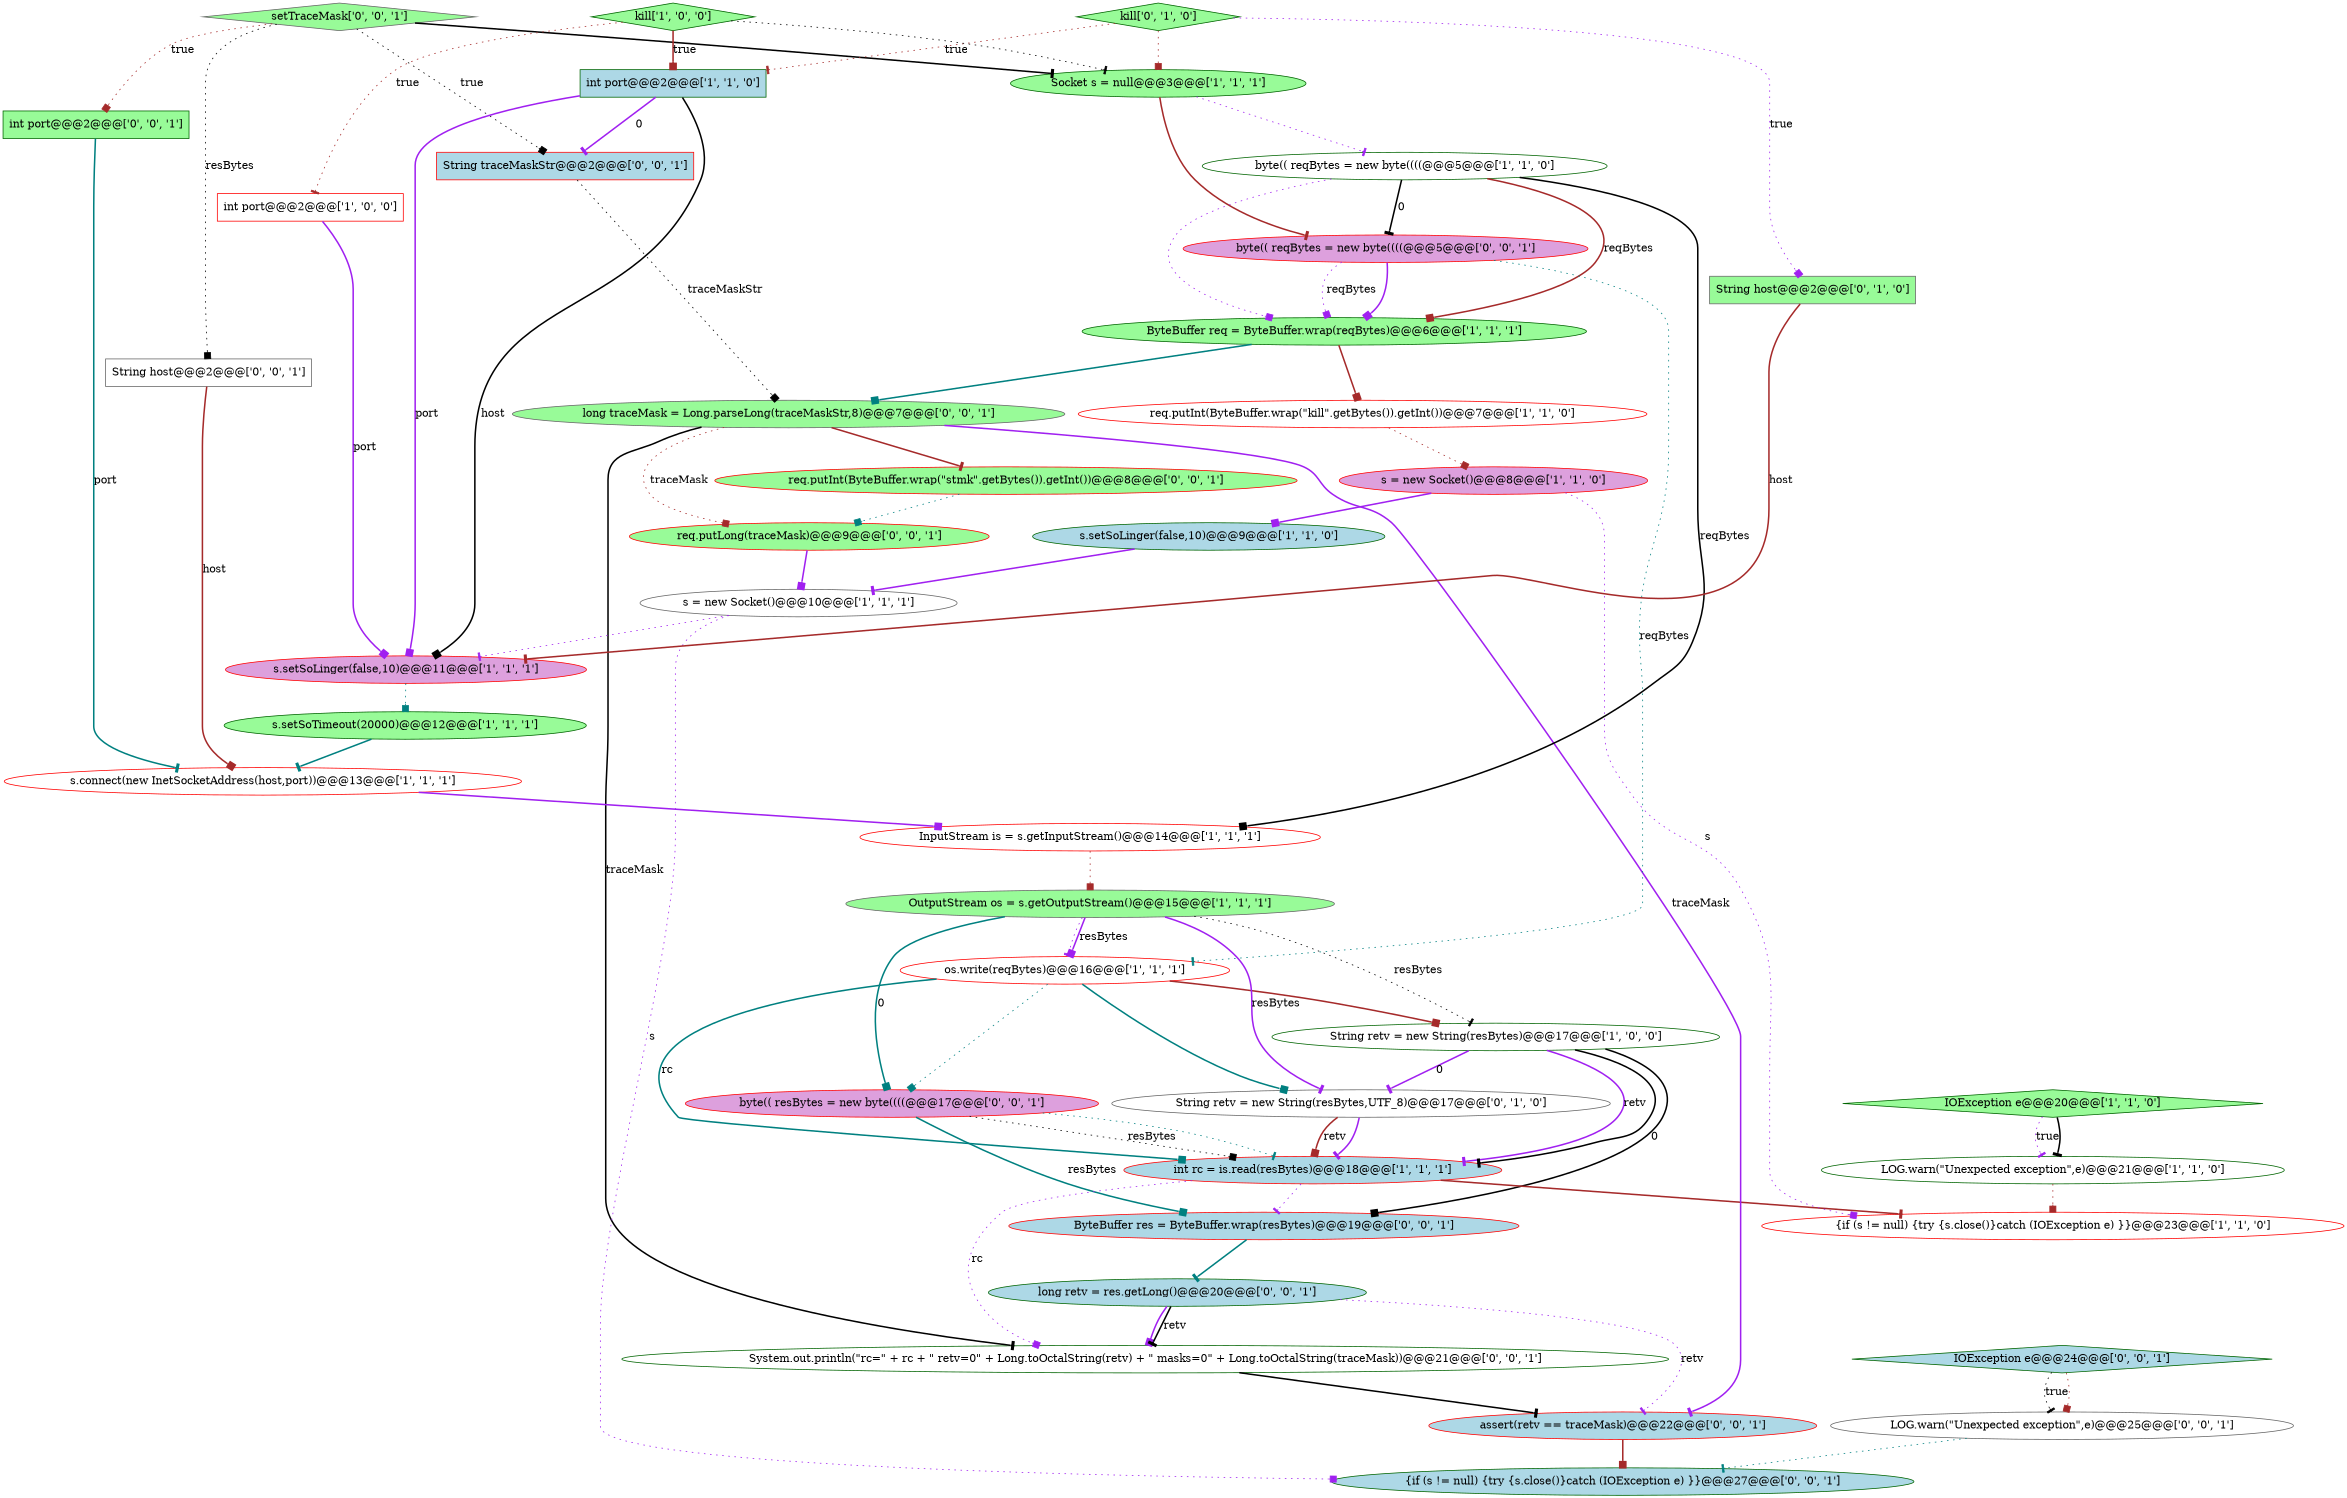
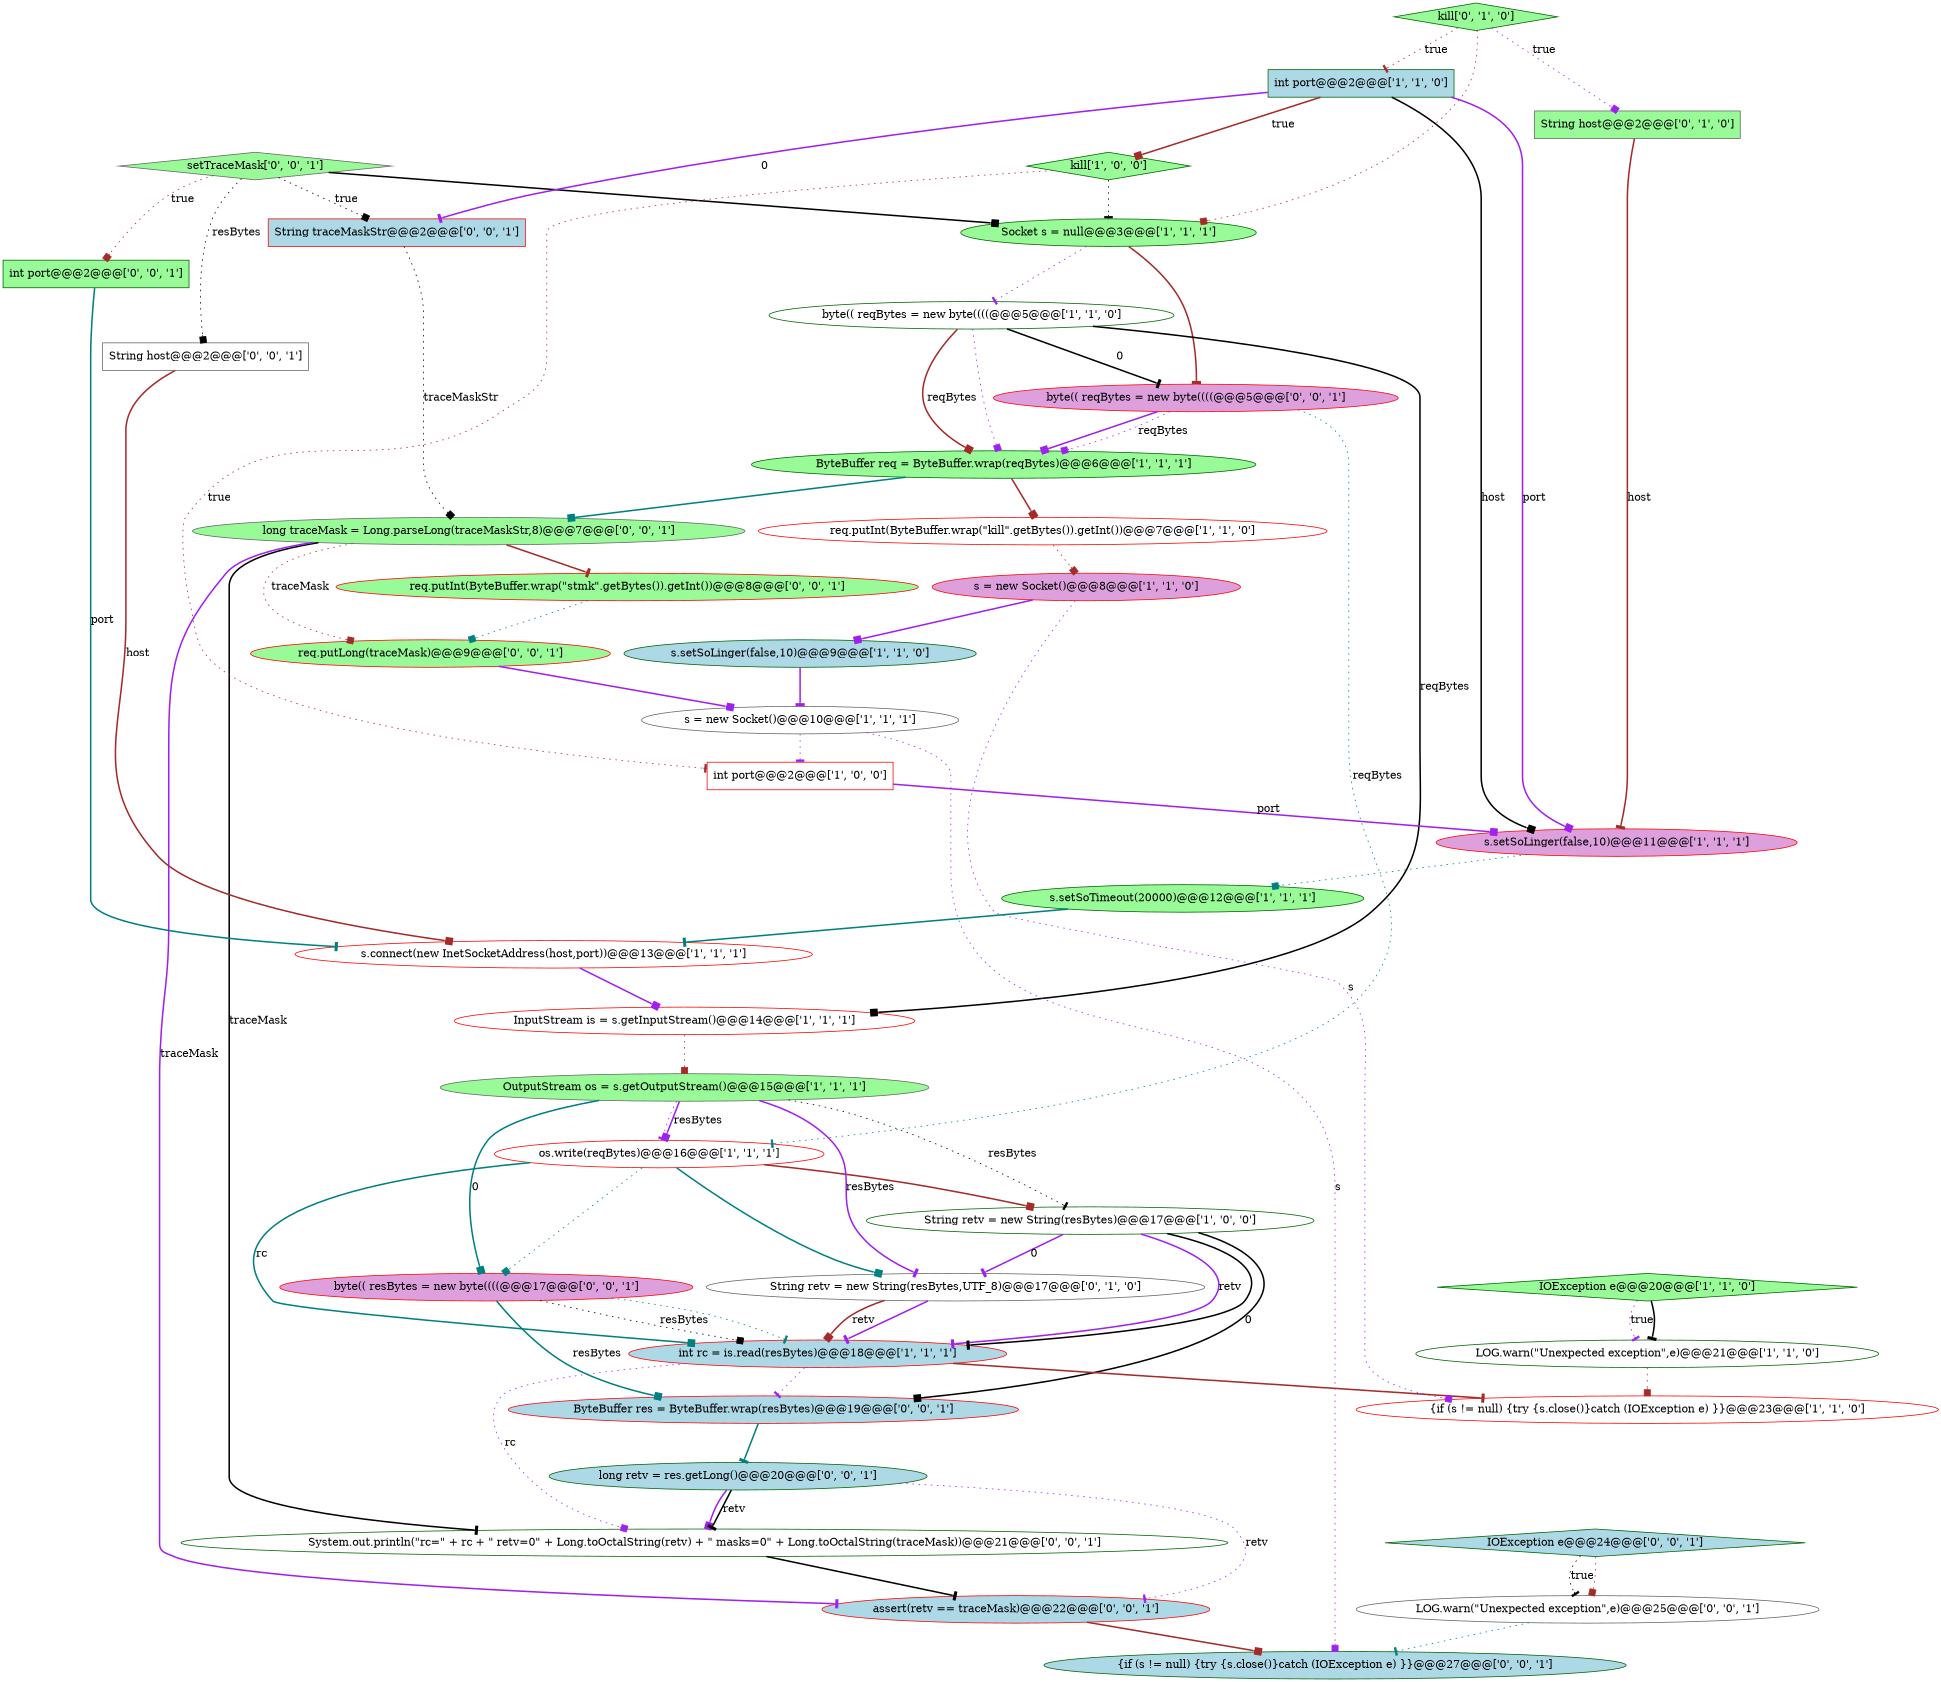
  digraph {
    node [color=red fillcolor=white shape=ellipse style=filled]
    edge [arrowhead=box color=purple style=bold]
    n1 [label="os.write(reqBytes)@@@16@@@['1', '1', '1']"]
    n2 [color=gray40 label="String retv = new String(resBytes,UTF_8)@@@17@@@['0', '1', '0']"]
    n3 [fillcolor=plum label="byte(( resBytes = new byte((((@@@17@@@['0', '0', '1']"]
    n4 [color=darkgreen label="String retv = new String(resBytes)@@@17@@@['1', '0', '0']"]
    n5 [fillcolor=lightblue label="int rc = is.read(resBytes)@@@18@@@['1', '1', '1']"]
    n6 [fillcolor=lightblue label="ByteBuffer res = ByteBuffer.wrap(resBytes)@@@19@@@['0', '0', '1']"]
    n7 [label="{if (s != null) {try {s.close()}catch (IOException e) }}@@@23@@@['1', '1', '0']"]
    n8 [color=darkgreen label="System.out.println(\"rc=\" + rc + \" retv=0\" + Long.toOctalString(retv) + \" masks=0\" + Long.toOctalString(traceMask))@@@21@@@['0', '0', '1']"]
    n9 [color=darkgreen fillcolor=palegreen label="ByteBuffer req = ByteBuffer.wrap(reqBytes)@@@6@@@['1', '1', '1']"]
    n10 [color=gray40 fillcolor=palegreen label="long traceMask = Long.parseLong(traceMaskStr,8)@@@7@@@['0', '0', '1']"]
    n11 [label="req.putInt(ByteBuffer.wrap(\"kill\".getBytes()).getInt())@@@7@@@['1', '1', '0']"]
    n12 [fillcolor=lightblue label="assert(retv == traceMask)@@@22@@@['0', '0', '1']"]
    n13 [fillcolor=palegreen label="req.putInt(ByteBuffer.wrap(\"stmk\".getBytes()).getInt())@@@8@@@['0', '0', '1']"]
    n14 [fillcolor=palegreen label="req.putLong(traceMask)@@@9@@@['0', '0', '1']"]
    n15 [fillcolor=plum label="s = new Socket()@@@8@@@['1', '1', '0']"]
    n16 [color=darkgreen fillcolor=lightblue label="long retv = res.getLong()@@@20@@@['0', '0', '1']"]
    n17 [color=darkgreen fillcolor=lightblue label="{if (s != null) {try {s.close()}catch (IOException e) }}@@@27@@@['0', '0', '1']"]
    n18 [color=gray40 fillcolor=palegreen label="OutputStream os = s.getOutputStream()@@@15@@@['1', '1', '1']"]
    n19 [color=gray40 fillcolor=palegreen label="setTraceMask['0', '0', '1']" shape=diamond]
    n20 [color=darkgreen fillcolor=palegreen label="int port@@@2@@@['0', '0', '1']" shape=box]
    n21 [color=darkgreen fillcolor=palegreen label="Socket s = null@@@3@@@['1', '1', '1']"]
    n22 [fillcolor=lightblue label="String traceMaskStr@@@2@@@['0', '0', '1']" shape=box]
    n23 [color=gray40 label="String host@@@2@@@['0', '0', '1']" shape=box]
    n24 [label="s.connect(new InetSocketAddress(host,port))@@@13@@@['1', '1', '1']"]
    n25 [color=darkgreen label="byte(( reqBytes = new byte((((@@@5@@@['1', '1', '0']"]
    n26 [fillcolor=plum label="byte(( reqBytes = new byte((((@@@5@@@['0', '0', '1']"]
    n27 [label="InputStream is = s.getInputStream()@@@14@@@['1', '1', '1']"]
    n28 [color=gray40 label="s = new Socket()@@@10@@@['1', '1', '1']"]
    n29 [fillcolor=plum label="s.setSoLinger(false,10)@@@11@@@['1', '1', '1']"]
    n30 [color=darkgreen fillcolor=palegreen label="s.setSoTimeout(20000)@@@12@@@['1', '1', '1']"]
    n31 [color=darkgreen fillcolor=lightblue label="int port@@@2@@@['1', '1', '0']" shape=box]
    n32 [color=darkgreen fillcolor=palegreen label="IOException e@@@20@@@['1', '1', '0']" shape=diamond]
    n33 [color=darkgreen label="LOG.warn(\"Unexpected exception\",e)@@@21@@@['1', '1', '0']"]
    n34 [color=gray40 label="LOG.warn(\"Unexpected exception\",e)@@@25@@@['0', '0', '1']"]
    n35 [color=darkgreen fillcolor=palegreen label="kill['0', '1', '0']" shape=diamond]
    n36 [color=gray40 fillcolor=palegreen label="String host@@@2@@@['0', '1', '0']" shape=box]
    n37 [color=darkgreen fillcolor=lightblue label="s.setSoLinger(false,10)@@@9@@@['1', '1', '0']"]
    n38 [label="int port@@@2@@@['1', '0', '0']" shape=box]
    n39 [color=darkgreen fillcolor=palegreen label="kill['1', '0', '0']" shape=diamond]
    n40 [color=darkgreen fillcolor=lightblue label="IOException e@@@24@@@['0', '0', '1']" shape=diamond]
    n1 -> n2 [color=teal]
    n1 -> n3 [color=teal style=dotted]
    n1 -> n4 [color=brown]
    n1 -> n5 [color=teal label=rc]
    n2 -> n5 [arrowhead=tee]
    n2 -> n5 [color=brown label=retv]
    n3 -> n5 [color=black label=resBytes style=dotted]
    n3 -> n5 [arrowhead=tee color=teal style=dotted]
    n3 -> n6 [color=teal label=resBytes]
    n4 -> n2 [arrowhead=tee label=0]
    n4 -> n5 [arrowhead=tee label=retv]
    n4 -> n5 [arrowhead=tee color=black]
    n4 -> n6 [color=black label=0]
    n5 -> n6 [arrowhead=tee style=dotted]
    n5 -> n7 [arrowhead=tee color=brown]
    n5 -> n8 [label=rc style=dotted]
    n6 -> n16 [arrowhead=tee color=teal]
    n8 -> n12 [arrowhead=tee color=black]
    n9 -> n10 [color=teal]
    n9 -> n11 [color=brown]
    n10 -> n8 [arrowhead=tee color=black label=traceMask]
    n10 -> n12 [arrowhead=tee label=traceMask]
    n10 -> n13 [arrowhead=tee color=brown]
    n10 -> n14 [color=brown label=traceMask style=dotted]
    n11 -> n15 [color=brown style=dotted]
    n12 -> n17 [color=brown]
    n13 -> n14 [color=teal style=dotted]
    n14 -> n28
    n15 -> n7 [label=s style=dotted]
    n15 -> n37
    n16 -> n8
    n16 -> n8 [arrowhead=tee color=black label=retv]
    n16 -> n12 [arrowhead=tee label=retv style=dotted]
    n18 -> n1 [label=resBytes]
    n18 -> n1 [arrowhead=tee style=dotted]
    n18 -> n2 [arrowhead=tee label=resBytes]
    n18 -> n3 [color=teal label=0]
    n18 -> n4 [arrowhead=tee color=black label=resBytes style=dotted]
    n19 -> n20 [color=brown label=true style=dotted]
-   n19 -> n21 [arrowhead=tee color=black]
+   n19 -> n21 [color=black]
    n19 -> n22 [color=black label=true style=dotted]
    n19 -> n23 [color=black label=resBytes style=dotted]
    n20 -> n24 [arrowhead=tee color=teal label=port]
    n21 -> n25 [arrowhead=tee style=dotted]
    n21 -> n26 [arrowhead=tee color=brown]
    n22 -> n10 [color=black label=traceMaskStr style=dotted]
    n23 -> n24 [color=brown label=host]
    n24 -> n27
    n25 -> n9 [style=dotted]
    n25 -> n9 [color=brown label=reqBytes]
    n25 -> n26 [arrowhead=tee color=black label=0]
    n25 -> n27 [color=black label=reqBytes]
    n26 -> n1 [arrowhead=tee color=teal label=reqBytes style=dotted]
    n26 -> n9
    n26 -> n9 [label=reqBytes style=dotted]
    n27 -> n18 [color=brown style=dotted]
    n28 -> n17 [label=s style=dotted]
-   n28 -> n29 [arrowhead=tee style=dotted]
+   n28 -> n38 [arrowhead=tee style=dotted]
    n29 -> n30 [color=teal style=dotted]
    n30 -> n24 [arrowhead=tee color=teal]
    n31 -> n22 [arrowhead=tee label=0]
    n31 -> n29 [color=black label=host]
    n31 -> n29 [label=port]
    n32 -> n33 [arrowhead=tee label=true style=dotted]
    n32 -> n33 [arrowhead=tee color=black]
    n33 -> n7 [color=brown style=dotted]
    n34 -> n17 [arrowhead=tee color=teal style=dotted]
    n35 -> n21 [color=brown style=dotted]
    n35 -> n31 [arrowhead=tee color=brown label=true style=dotted]
    n35 -> n36 [label=true style=dotted]
    n36 -> n29 [arrowhead=tee color=brown label=host]
    n37 -> n28 [arrowhead=tee]
    n38 -> n29 [label=port]
    n39 -> n21 [arrowhead=tee color=black style=dotted]
-   n39 -> n31 [color=brown label=true]
+   n31 -> n39 [color=brown label=true]
    n39 -> n38 [arrowhead=tee color=brown label=true style=dotted]
    n40 -> n34 [arrowhead=tee color=black label=true style=dotted]
    n40 -> n34 [color=brown style=dotted]
  }
